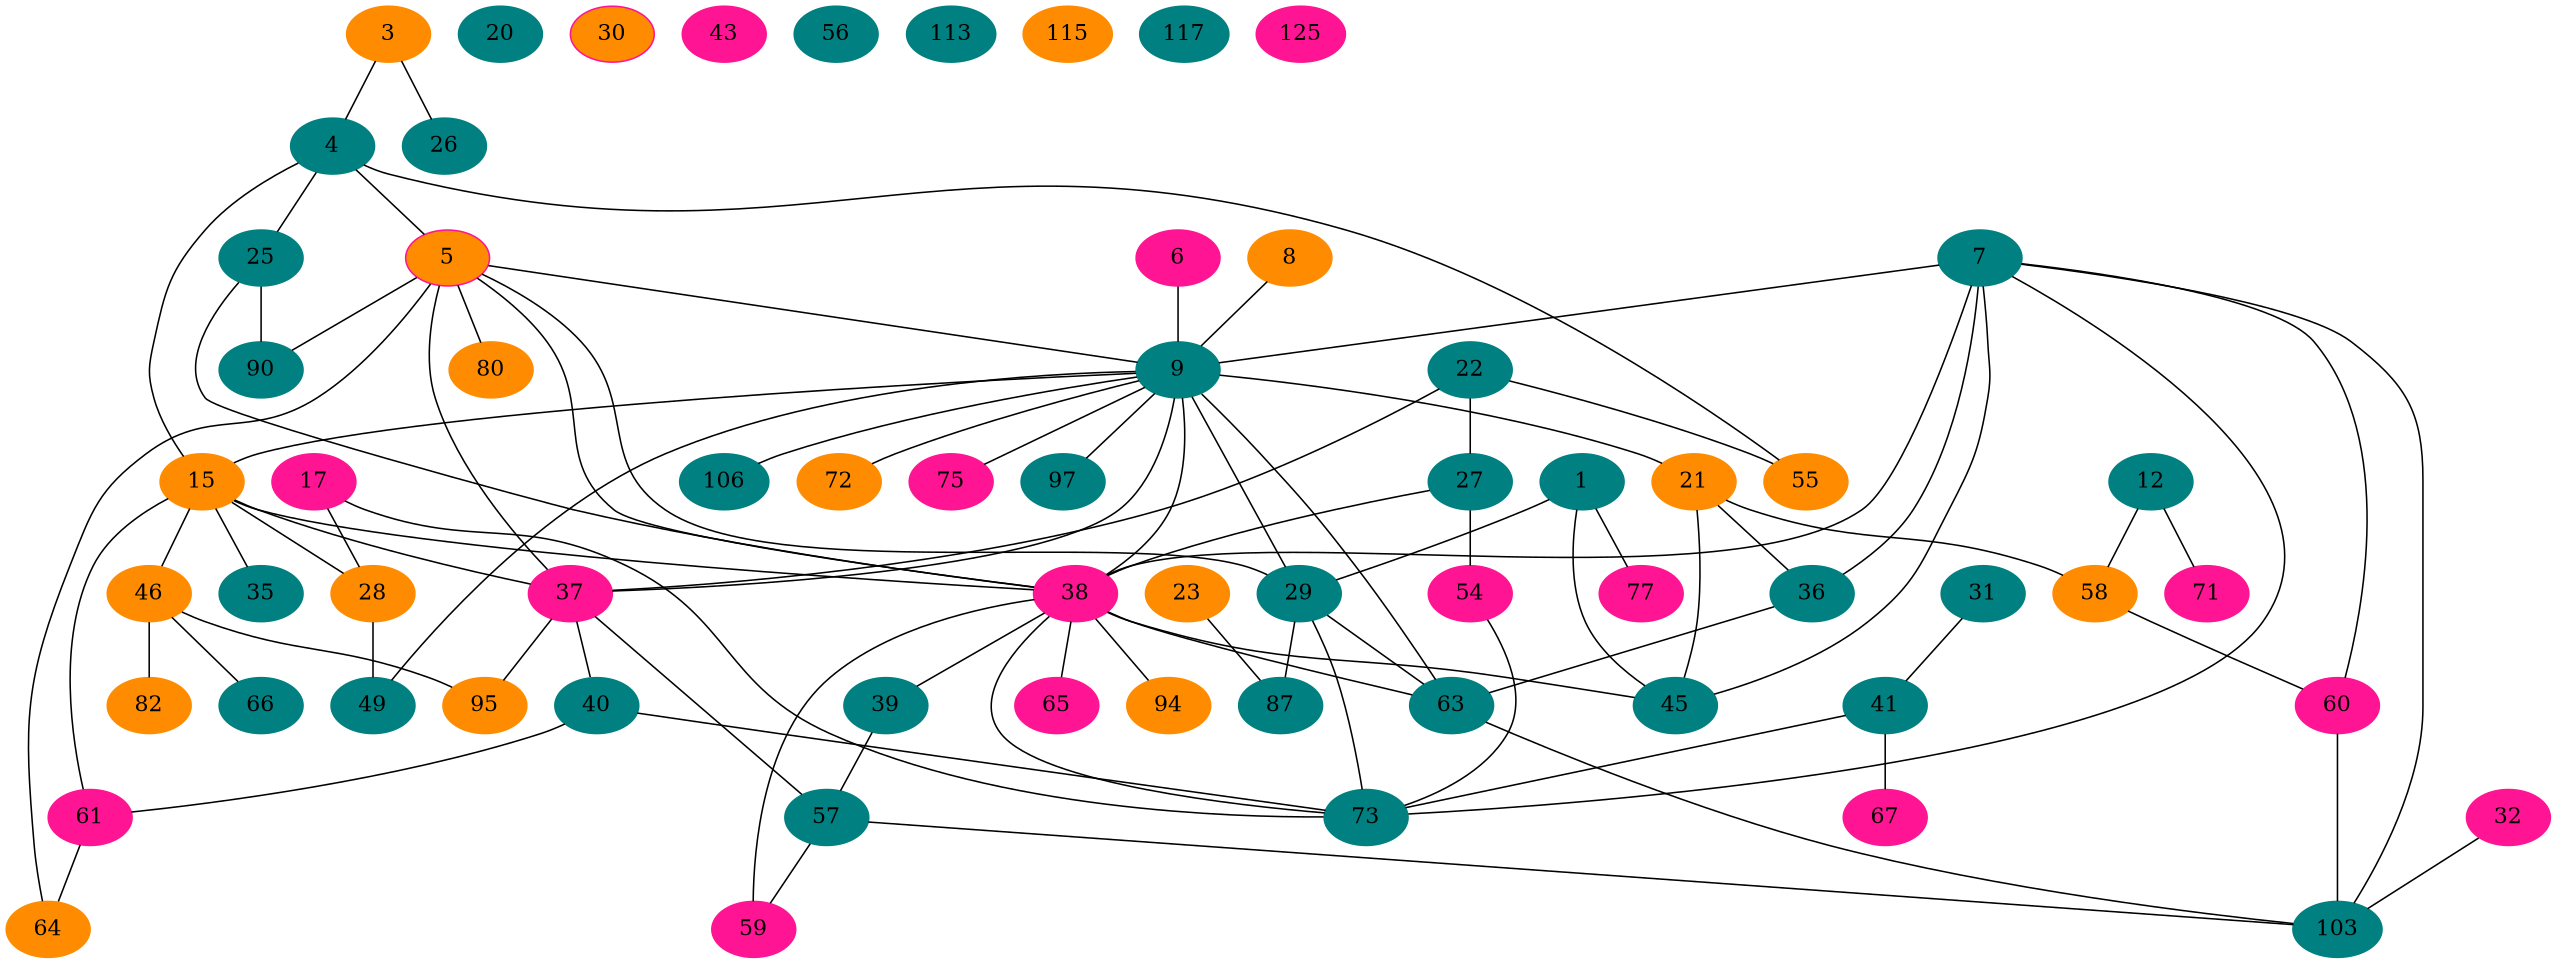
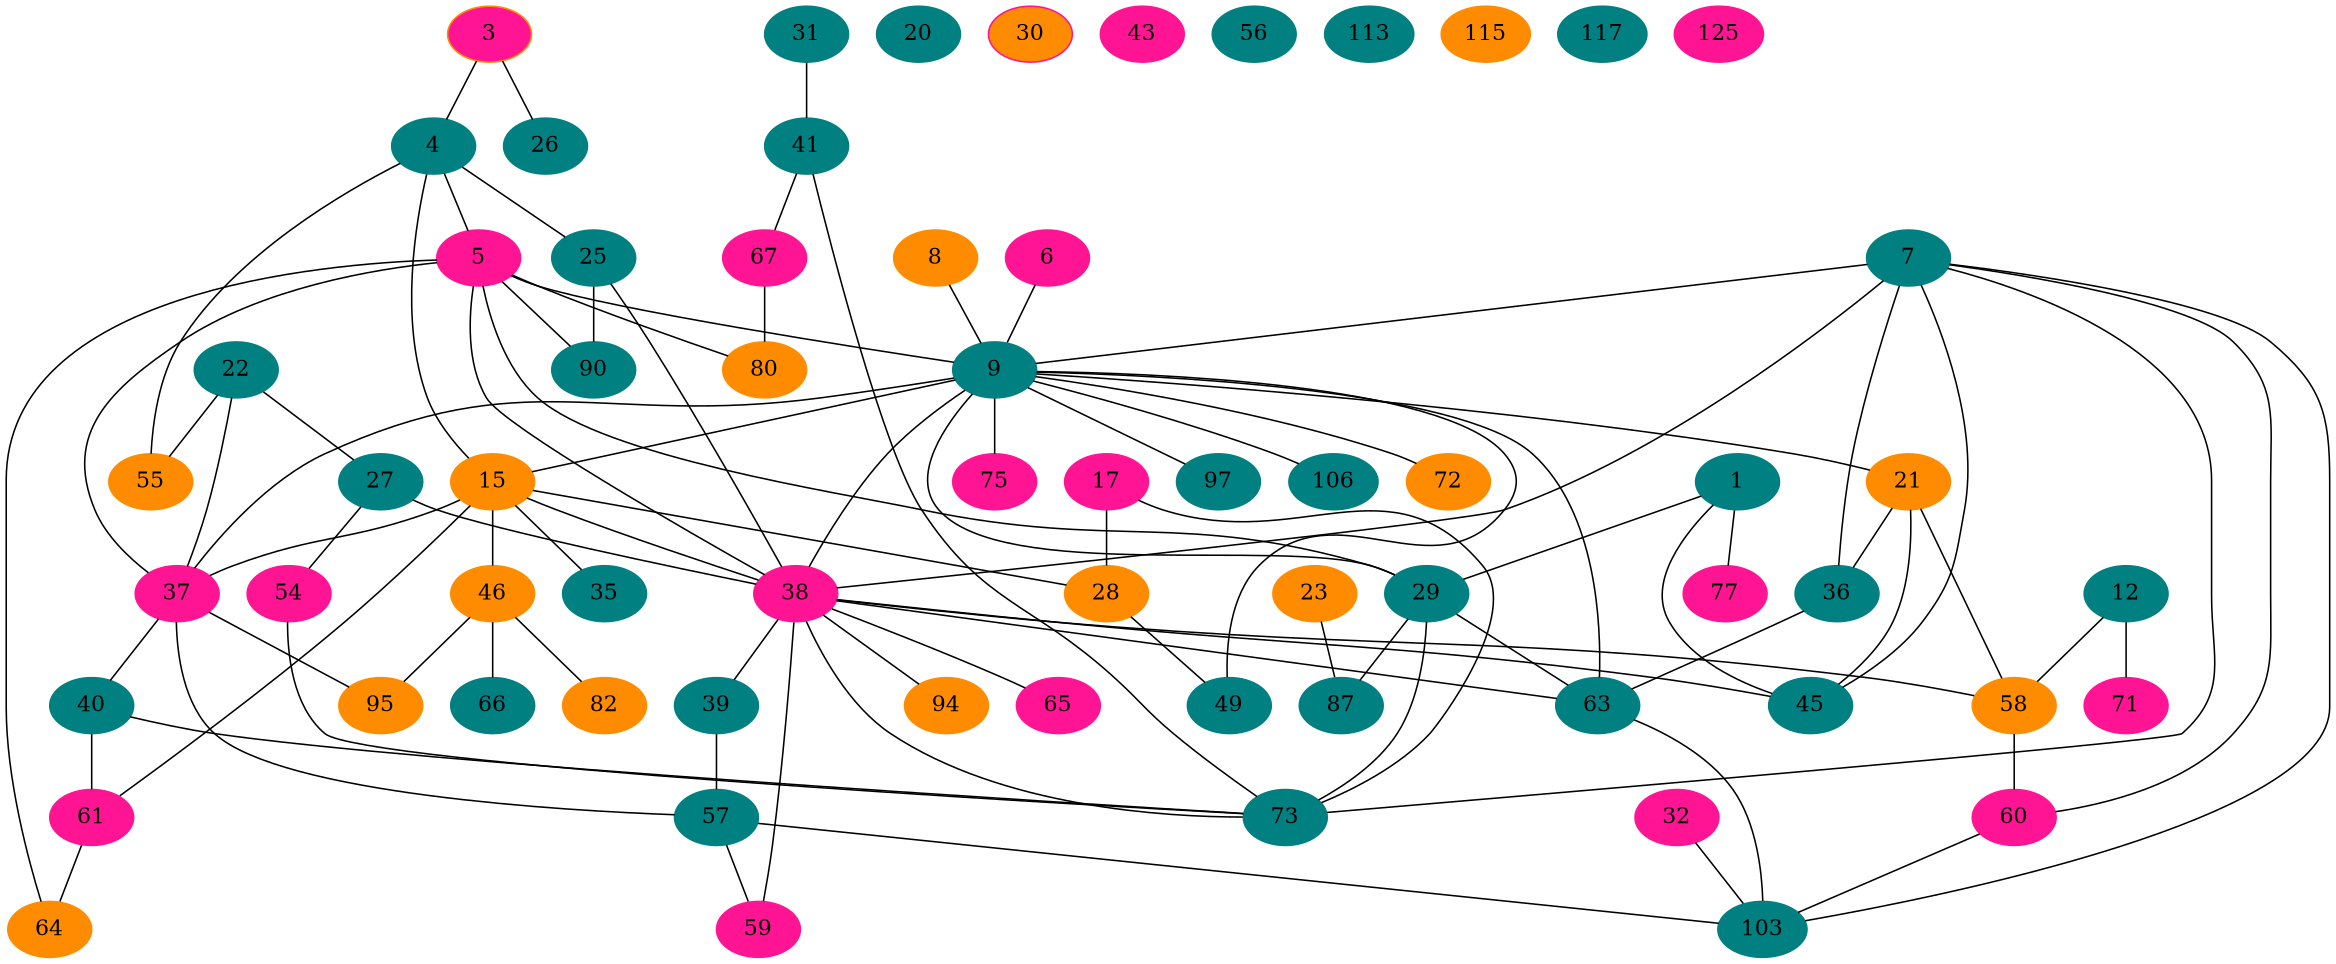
  graph {
    node [color=teal style=filled]
    1 [super="+2"]
    29 [super="+98+79"]
    45
    77 [color=deeppink]
    73 [super="+105+118"]
    63 [super="+81"]
    87
-   3 [color=darkorange super="+16"]
+   3 [color=darkorange super="+16" fillcolor=deeppink]
    4 [super="+18+10"]
    26
-   5 [color=deeppink super="+124+111+33" fillcolor=darkorange]
+   5 [color=deeppink super="+124+111+33"]
    15 [color=darkorange super="+47+70"]
    25 [super="+44"]
    55 [color=darkorange]
    9 [super="+114+14+119+128+24+34"]
    37 [color=deeppink super="+48"]
    38 [color=deeppink super="+74+52"]
    64 [color=darkorange]
    80 [color=darkorange]
    90
    28 [color=darkorange super="+83"]
    35
    46 [color=darkorange super="+101"]
    61 [color=deeppink super="+84"]
    21 [color=darkorange super="+88"]
    49 [super="+53"]
    72 [color=darkorange super="+112"]
    75 [color=deeppink]
    97
    106
    40
    57 [super="+85"]
    95 [color=darkorange super="+100"]
    58 [color=darkorange super="+68"]
    94 [color=darkorange]
    39 [super="+96"]
    59 [color=deeppink super="+108"]
    65 [color=deeppink]
    6 [color=deeppink super="+11"]
    7 [super="+51+76"]
    36 [super="+116"]
    60 [color=deeppink super="+91"]
    103 [super="+107"]
    8 [color=darkorange]
    12 [super="+13"]
    71 [color=deeppink]
    66
    82 [color=darkorange]
    17 [color=deeppink super="+42"]
    20
    27 [super="+92+93"]
    54 [color=deeppink]
    22
    23 [color=darkorange super="+69"]
    30 [color=deeppink fillcolor=darkorange]
    31 [super="+62"]
    41 [super="+110"]
    67 [color=deeppink]
    32 [color=deeppink]
    43 [color=deeppink super="+78"]
    56
    113
    115 [color=darkorange]
    117
    125 [color=deeppink]
    1 -- 29
    1 -- 45
    1 -- 77
    29 -- 73 [weight=2]
    29 -- 63
    29 -- 87
    63 -- 103
    3 -- 4
    3 -- 26
    4 -- 5
    4 -- 15
    4 -- 25
    4 -- 55
    5 -- 29
    5 -- 9
    5 -- 37
    5 -- 38
    5 -- 64
    5 -- 80
    5 -- 90
    15 -- 37 [weight=2]
    15 -- 38
    15 -- 28
    15 -- 35
    15 -- 46
    15 -- 61
    25 -- 38
    25 -- 90
    9 -- 29 [weight=2]
    9 -- 63
    9 -- 15
    9 -- 37
    9 -- 38 [weight=3]
    9 -- 21
    9 -- 49
    9 -- 72
    9 -- 75
    9 -- 97
    9 -- 106
    37 -- 40
    37 -- 57
    37 -- 95
    38 -- 45
    38 -- 73
    38 -- 63
+   38 -- 58
    38 -- 94
    38 -- 39
    38 -- 59
    38 -- 65
    28 -- 49
    46 -- 95
    46 -- 66
    46 -- 82
    61 -- 64
    21 -- 45
    21 -- 58
    21 -- 36
    40 -- 73
    40 -- 61
    57 -- 59
    57 -- 103
    58 -- 60
    39 -- 57
    6 -- 9 [weight=2]
    7 -- 45
    7 -- 73
    7 -- 9
    7 -- 38 [weight=2]
    7 -- 36
    7 -- 60
    7 -- 103
    36 -- 63
    60 -- 103
    8 -- 9
    12 -- 58
    12 -- 71
    17 -- 73
    17 -- 28
    27 -- 38 [weight=2]
    27 -- 54
    54 -- 73
    22 -- 55
    22 -- 37
    22 -- 27
    23 -- 87
    31 -- 41
    41 -- 73
    41 -- 67
+   67 -- 80
    32 -- 103
  }
